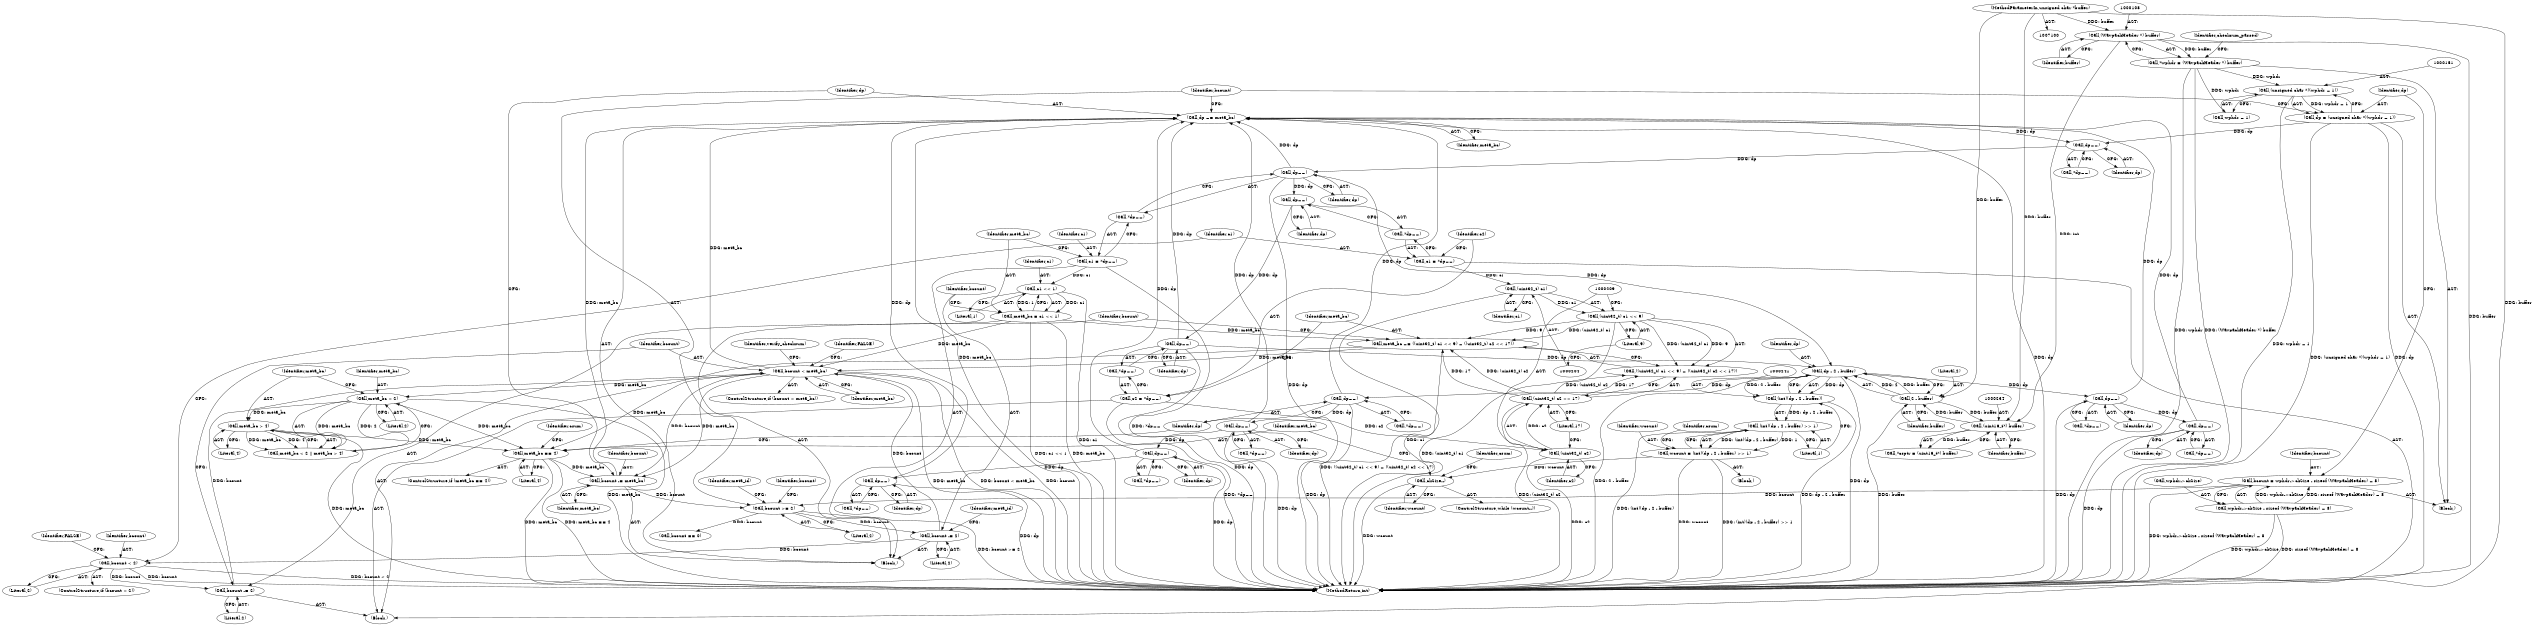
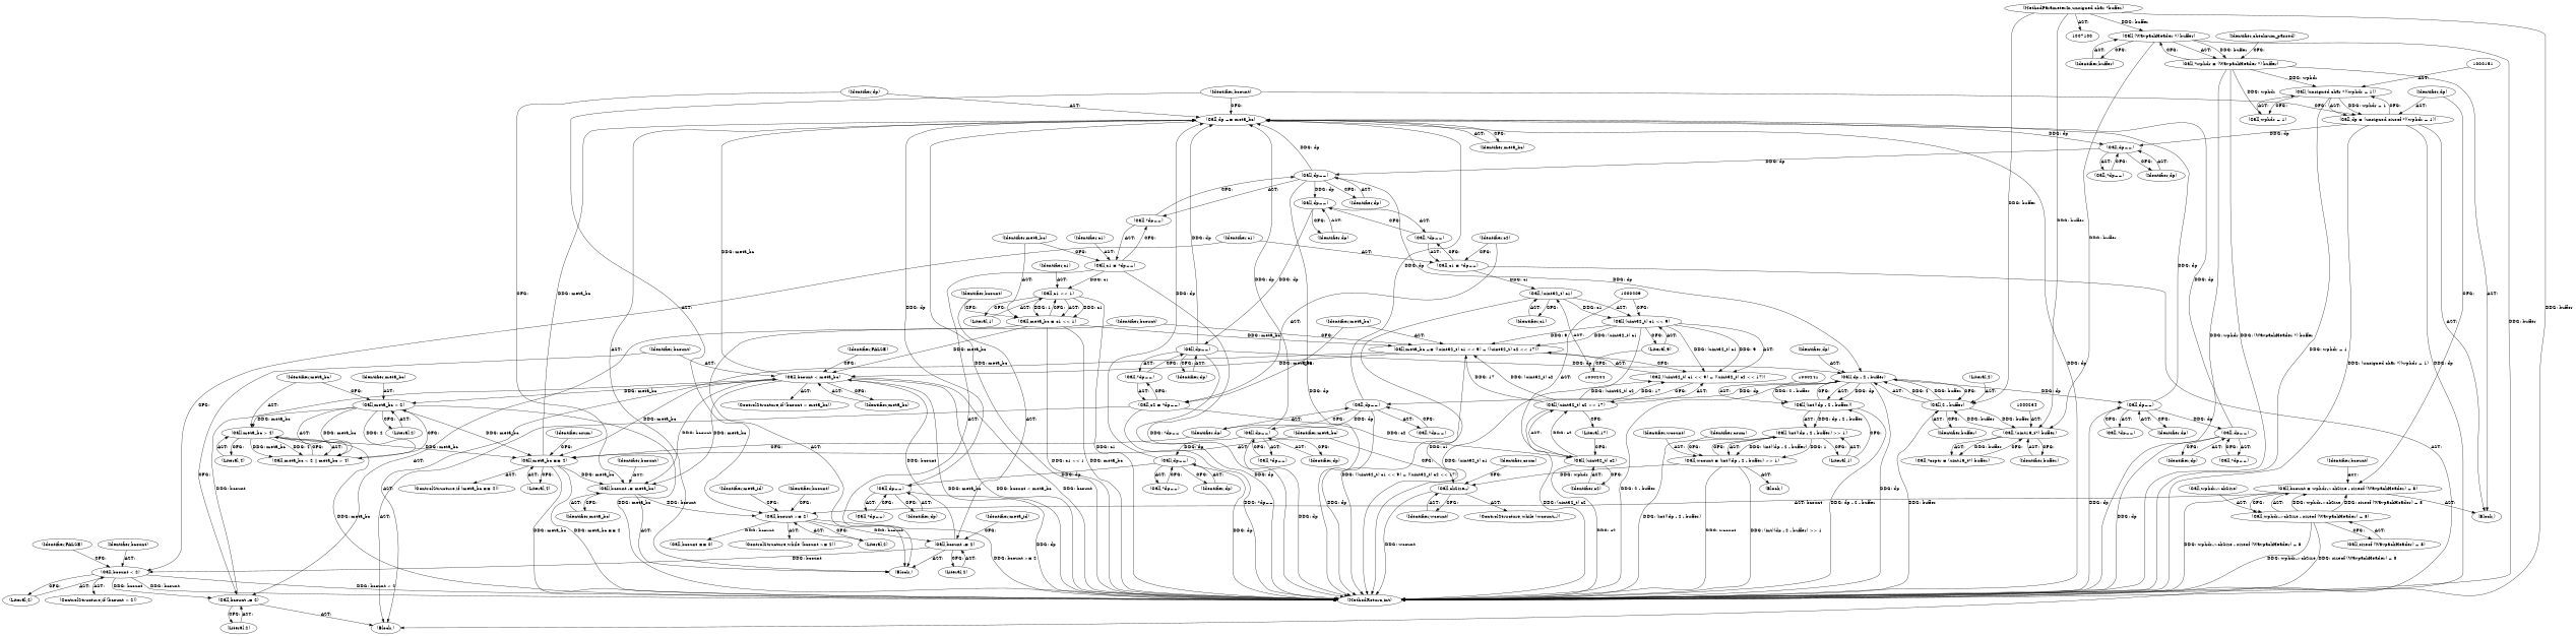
  digraph {
    n1 [label="(Call,dp += meta_bc)"]
    n2 [label="(Call,dp++)"]
    n3 [label="(Identifier,meta_bc)"]
    n4 [label="(MethodReturn,int)"]
    n5 [label="(Block,)"]
    n6 [label="(Call,dp++)"]
    n7 [label="(Call,*dp++)"]
    n8 [label="(Identifier,dp)"]
    n9 [label="(Call,bcount < meta_bc)"]
    n10 [label="(Call,bcount -= meta_bc)"]
    n11 [label="(Call,meta_bc == 4)"]
    n12 [label="(Call,meta_bc < 2)"]
    n13 [label="(Identifier,meta_bc)"]
    n14 [label="(ControlStructure,if (bcount < meta_bc))"]
    n15 [label="(Call,bcount >= 2)"]
    n16 [label="(Identifier,meta_bc)"]
    n17 [label="(ControlStructure,if (meta_bc == 4))"]
    n18 [label="(Literal,4)"]
    n19 [label="(Call,meta_bc > 4)"]
    n20 [label="(Call,meta_bc < 2 || meta_bc > 4)"]
    n21 [label="(Literal,2)"]
    n22 [label="(Call,bcount -= 2)"]
    n23 [label="(Call,bcount < 2)"]
    n24 [label="(Literal,2)"]
    n25 [label="(Call,bcount -= 2)"]
    n26 [label="(ControlStructure,if (bcount < 2))"]
    n27 [label="(Literal,2)"]
    n28 [label="(Call,bcount == 0)"]
+   n29 [label="(ControlStructure,while (bcount >= 2))"]
    n30 [label="(Literal,2)"]
    n31 [label="(Literal,4)"]
    n32 [label="(Call,bcount = wphdr->ckSize - sizeof (WavpackHeader) + 8)"]
    n33 [label="(Call,wphdr->ckSize - sizeof (WavpackHeader) + 8)"]
    n34 [label="(Block,)"]
+   n35 [label="(Call,sizeof (WavpackHeader) + 8)"]
    n36 [label="(Block,)"]
    n37 [label="(Literal,2)"]
    n38 [label="(Call,meta_bc += ((uint32_t) c1 << 9) + ((uint32_t) c2 << 17))"]
    n39 [label="(Call,((uint32_t) c1 << 9) + ((uint32_t) c2 << 17))"]
    n40 [label="(Call,(uint32_t) c2 << 17)"]
    n41 [label="(Call,(uint32_t) c1 << 9)"]
    n42 [label="(Literal,9)"]
    1000204
    n44 [label="(Call,(uint32_t) c1)"]
    n45 [label="(Identifier,c1)"]
    n46 [label="(Call,c1 = *dp++)"]
    n47 [label="(Call,*dp++)"]
    n48 [label="(Call,dp++)"]
    n49 [label="(Literal,17)"]
    n50 [label="(Call,(uint32_t) c2)"]
    n51 [label="(Identifier,c2)"]
    n52 [label="(Call,c2 = *dp++)"]
    n53 [label="(Call,*dp++)"]
    n54 [label="(Call,dp++)"]
    n55 [label="(Call,meta_bc = c1 << 1)"]
    n56 [label="(Call,c1 << 1)"]
    n57 [label="(Literal,1)"]
    n58 [label="(Call,c1 = *dp++)"]
    n59 [label="(Call,*dp++)"]
    n60 [label="(Call,dp++)"]
    n61 [label="(Call,dp++)"]
    n62 [label="(Call,*dp++)"]
    n63 [label="(Identifier,dp)"]
    n64 [label="(Call,dp++)"]
    n65 [label="(Identifier,dp)"]
    n66 [label="(Call,*dp++)"]
    n67 [label="(Call,dp++)"]
    n68 [label="(Call,*dp++)"]
    n69 [label="(Identifier,dp)"]
    n70 [label="(Call,dp - 2 - buffer)"]
    n71 [label="(Call,dp++)"]
    n72 [label="(Call,2 - buffer)"]
    n73 [label="(Call,(int)(dp - 2 - buffer))"]
    n74 [label="(Call,dp++)"]
    n75 [label="(Call,*dp++)"]
    n76 [label="(Identifier,dp)"]
    n77 [label="(Call,(uint16_t*) buffer)"]
    n78 [label="(Identifier,buffer)"]
    n79 [label="(Call,(int)(dp - 2 - buffer) >> 1)"]
    n80 [label="(Identifier,dp)"]
    n81 [label="(Identifier,dp)"]
-   n82 [label="(Call,dp = (unsigned char *)(wphdr + 1))"]
+   n82 [label="(Call,dp = (unsigned sizeof *)(wphdr + 1))"]
    n83 [label="(Call,(unsigned char *)(wphdr + 1))"]
    n84 [label="(Call,wphdr + 1)"]
    n85 [label="(Call,*wphdr = (WavpackHeader *) buffer)"]
    n86 [label="(Call,(WavpackHeader *) buffer)"]
    n87 [label="(Identifier,buffer)"]
    n88 [label="(Identifier,buffer)"]
    n89 [label="(Call,*csptr = (uint16_t*) buffer)"]
    n90 [label="(MethodParameterIn,unsigned char *buffer)"]
    n91 [label=1007100]
    n92 [label="(Identifier,dp)"]
    n93 [label="(Call,*dp++)"]
    n94 [label="(Identifier,dp)"]
    n95 [label="(Identifier,dp)"]
    n96 [label="(Call,*dp++)"]
    n97 [label="(Call,wcount = (int)(dp - 2 - buffer) >> 1)"]
    n98 [label="(Literal,1)"]
    n99 [label="(Call,ckSize--)"]
    n100 [label="(Block,)"]
    n101 [label="(ControlStructure,while (wcount--))"]
    n102 [label="(Identifier,wcount)"]
    n103 [label="(Identifier,c2)"]
    n104 [label="(Identifier,meta_id)"]
    n105 [label="(Identifier,checksum_passed)"]
    n106 [label="(Identifier,bcount)"]
    n107 [label="(Identifier,bcount)"]
    n108 [label="(Identifier,c1)"]
    n109 [label="(Identifier,bcount)"]
    n110 [label="(Call,wphdr->ckSize)"]
    n111 [label="(Identifier,meta_bc)"]
    n112 [label="(Identifier,bcount)"]
    n113 [label="(Identifier,bcount)"]
    n114 [label="(Identifier,FALSE)"]
    n115 [label="(Identifier,wcount)"]
    n116 [label="(Identifier,meta_bc)"]
    n117 [label="(Identifier,FALSE)"]
    n118 [label="(Identifier,csum)"]
    n119 [label="(Identifier,meta_bc)"]
    n120 [label="(Identifier,meta_bc)"]
    n121 [label="(Identifier,c1)"]
-   n122 [label="(Identifier,verify_checksum)"]
    n123 [label="(Identifier,bcount)"]
    n124 [label="(Identifier,dp)"]
    n125 [label="(Identifier,csum)"]
    n126 [label="(Identifier,dp)"]
    n127 [label="(Identifier,c1)"]
    n128 [label="(Identifier,bcount)"]
    n129 [label="(Identifier,meta_bc)"]
    n130 [label="(Identifier,csum)"]
    n131 [label="(Identifier,meta_id)"]
    n132 [label="(Identifier,dp)"]
    n133 [label="(Identifier,bcount)"]
    n134 [label="(Literal,2)"]
    1000209
    1000151
-   1000108
    1000234
    1000241
    n1 -> n2 [label="DDG: dp"]
    n1 -> n3 [label="CFG: "]
    n1 -> n4 [label="DDG: meta_bc"]
    n1 -> n4 [label="DDG: dp"]
    n1 -> n5 [label="AST: "]
    n2 -> n6 [label="DDG: dp"]
    n2 -> n7 [label="AST: "]
    n2 -> n8 [label="CFG: "]
    n3 -> n1 [label="AST: "]
    n6 -> n1 [label="DDG: dp"]
    n6 -> n4 [label="DDG: dp"]
    n6 -> n48 [label="DDG: dp"]
    n6 -> n59 [label="AST: "]
    n6 -> n70 [label="DDG: dp"]
    n6 -> n80 [label="CFG: "]
    n7 -> n2 [label="CFG: "]
    n8 -> n2 [label="AST: "]
    n9 -> n1 [label="DDG: meta_bc"]
    n9 -> n4 [label="DDG: bcount < meta_bc"]
    n9 -> n4 [label="DDG: bcount"]
    n9 -> n4 [label="DDG: meta_bc"]
    n9 -> n10 [label="DDG: meta_bc"]
    n9 -> n10 [label="DDG: bcount"]
    n9 -> n11 [label="DDG: meta_bc"]
    n9 -> n12 [label="DDG: meta_bc"]
    n9 -> n13 [label="CFG: "]
    n9 -> n14 [label="AST: "]
    n10 -> n5 [label="AST: "]
    n10 -> n15 [label="DDG: bcount"]
    n10 -> n16 [label="CFG: "]
-   n10 -> n1 [label="DDG: meta_bc"]
+   n11 -> n1 [label="DDG: meta_bc"]
    n11 -> n4 [label="DDG: meta_bc == 4"]
    n11 -> n4 [label="DDG: meta_bc"]
    n11 -> n10 [label="DDG: meta_bc"]
    n11 -> n17 [label="AST: "]
    n11 -> n18 [label="CFG: "]
    n12 -> n4 [label="DDG: meta_bc"]
    n12 -> n11 [label="DDG: meta_bc"]
    n12 -> n19 [label="DDG: meta_bc"]
    n12 -> n20 [label="AST: "]
    n12 -> n20 [label="DDG: meta_bc"]
    n12 -> n20 [label="DDG: 2"]
    n12 -> n21 [label="CFG: "]
    n13 -> n9 [label="AST: "]
    n15 -> n4 [label="DDG: bcount >= 2"]
    n15 -> n22 [label="DDG: bcount"]
    n15 -> n28 [label="DDG: bcount"]
+   n15 -> n29 [label="AST: "]
    n15 -> n30 [label="CFG: "]
    n16 -> n10 [label="AST: "]
    n18 -> n11 [label="AST: "]
    n19 -> n4 [label="DDG: meta_bc"]
    n19 -> n11 [label="DDG: meta_bc"]
    n19 -> n20 [label="AST: "]
    n19 -> n20 [label="DDG: meta_bc"]
    n19 -> n20 [label="DDG: 4"]
    n19 -> n31 [label="CFG: "]
    n20 -> n12 [label="CFG: "]
    n20 -> n19 [label="CFG: "]
    n21 -> n12 [label="AST: "]
    n22 -> n5 [label="AST: "]
    n22 -> n9 [label="DDG: bcount"]
    n22 -> n23 [label="DDG: bcount"]
    n22 -> n24 [label="CFG: "]
    n23 -> n4 [label="DDG: bcount"]
    n23 -> n4 [label="DDG: bcount < 2"]
    n23 -> n25 [label="DDG: bcount"]
    n23 -> n26 [label="AST: "]
    n23 -> n27 [label="CFG: "]
    n24 -> n22 [label="AST: "]
    n25 -> n9 [label="DDG: bcount"]
    n25 -> n36 [label="AST: "]
    n25 -> n37 [label="CFG: "]
    n27 -> n23 [label="AST: "]
    n30 -> n15 [label="AST: "]
    n31 -> n19 [label="AST: "]
    n32 -> n4 [label="DDG: wphdr->ckSize - sizeof (WavpackHeader) + 8"]
-   n32 -> n15 [label="DDG: bcount"]
+   n32 -> n15 [label="AST: bcount"]
    n32 -> n33 [label="CFG: "]
    n32 -> n34 [label="AST: "]
    n33 -> n4 [label="DDG: wphdr->ckSize"]
    n33 -> n4 [label="DDG: sizeof (WavpackHeader) + 8"]
    n33 -> n32 [label="AST: "]
    n33 -> n32 [label="DDG: wphdr->ckSize"]
    n33 -> n32 [label="DDG: sizeof (WavpackHeader) + 8"]
+   n33 -> n35 [label="CFG: "]
+   n35 -> n33 [label="AST: "]
    n37 -> n25 [label="AST: "]
    n38 -> n4 [label="DDG: ((uint32_t) c1 << 9) + ((uint32_t) c2 << 17)"]
    n38 -> n9 [label="DDG: meta_bc"]
    n38 -> n36 [label="AST: "]
    n38 -> n39 [label="CFG: "]
    n39 -> n38 [label="AST: "]
    n39 -> n40 [label="CFG: "]
    n40 -> n4 [label="DDG: (uint32_t) c2"]
    n40 -> n38 [label="DDG: (uint32_t) c2"]
    n40 -> n38 [label="DDG: 17"]
    n40 -> n39 [label="AST: "]
    n40 -> n39 [label="DDG: (uint32_t) c2"]
    n40 -> n39 [label="DDG: 17"]
    n40 -> n49 [label="CFG: "]
    n41 -> n4 [label="DDG: (uint32_t) c1"]
    n41 -> n38 [label="DDG: (uint32_t) c1"]
    n41 -> n38 [label="DDG: 9"]
    n41 -> n39 [label="AST: "]
    n41 -> n39 [label="DDG: (uint32_t) c1"]
    n41 -> n39 [label="DDG: 9"]
    n41 -> n42 [label="CFG: "]
    n42 -> n41 [label="AST: "]
    n42 -> 1000204 [label="CFG: "]
    1000204 -> n44 [label="AST: "]
    n44 -> n4 [label="DDG: c1"]
    n44 -> n41 [label="AST: "]
    n44 -> n41 [label="DDG: c1"]
    n44 -> n45 [label="CFG: "]
    n45 -> n44 [label="AST: "]
    n46 -> n36 [label="AST: "]
    n46 -> n44 [label="DDG: c1"]
    n46 -> n47 [label="CFG: "]
    n47 -> n46 [label="AST: "]
    n47 -> n48 [label="CFG: "]
    n48 -> n47 [label="AST: "]
    n48 -> n54 [label="DDG: dp"]
    n48 -> n81 [label="CFG: "]
-   n49 -> n40 [label="AST: "]
    n49 -> n50 [label="CFG: "]
    n50 -> n4 [label="DDG: c2"]
    n50 -> n40 [label="AST: "]
    n50 -> n40 [label="DDG: c2"]
    n50 -> n51 [label="CFG: "]
    n51 -> n50 [label="AST: "]
    n52 -> n4 [label="DDG: *dp++"]
    n52 -> n36 [label="AST: "]
    n52 -> n50 [label="DDG: c2"]
    n52 -> n53 [label="CFG: "]
    n53 -> n52 [label="AST: "]
    n53 -> n54 [label="CFG: "]
    n54 -> n1 [label="DDG: dp"]
    n54 -> n4 [label="DDG: dp"]
    n54 -> n53 [label="AST: "]
    n54 -> n70 [label="DDG: dp"]
    n54 -> n94 [label="CFG: "]
    n55 -> n4 [label="DDG: c1 << 1"]
    n55 -> n4 [label="DDG: meta_bc"]
    n55 -> n5 [label="AST: "]
    n55 -> n9 [label="DDG: meta_bc"]
    n55 -> n38 [label="DDG: meta_bc"]
    n55 -> n56 [label="CFG: "]
    n56 -> n4 [label="DDG: c1"]
    n56 -> n55 [label="AST: "]
    n56 -> n55 [label="DDG: c1"]
    n56 -> n55 [label="DDG: 1"]
    n56 -> n57 [label="CFG: "]
    n57 -> n56 [label="AST: "]
    n58 -> n4 [label="DDG: *dp++"]
    n58 -> n5 [label="AST: "]
    n58 -> n56 [label="DDG: c1"]
    n58 -> n59 [label="CFG: "]
    n59 -> n6 [label="CFG: "]
    n59 -> n58 [label="AST: "]
    n60 -> n1 [label="DDG: dp"]
    n60 -> n4 [label="DDG: dp"]
    n60 -> n61 [label="DDG: dp"]
    n60 -> n62 [label="AST: "]
    n60 -> n63 [label="CFG: "]
    n61 -> n1 [label="DDG: dp"]
    n61 -> n4 [label="DDG: dp"]
    n61 -> n64 [label="DDG: dp"]
    n61 -> n65 [label="CFG: "]
    n61 -> n66 [label="AST: "]
    n62 -> n60 [label="CFG: "]
    n63 -> n60 [label="AST: "]
    n64 -> n1 [label="DDG: dp"]
    n64 -> n4 [label="DDG: dp"]
    n64 -> n95 [label="CFG: "]
    n64 -> n96 [label="AST: "]
    n65 -> n61 [label="AST: "]
    n66 -> n61 [label="CFG: "]
    n67 -> n1 [label="DDG: dp"]
    n67 -> n4 [label="DDG: dp"]
    n67 -> n60 [label="DDG: dp"]
    n67 -> n68 [label="AST: "]
    n67 -> n69 [label="CFG: "]
    n68 -> n67 [label="CFG: "]
    n69 -> n11 [label="CFG: "]
    n69 -> n67 [label="AST: "]
    n70 -> n4 [label="DDG: 2 - buffer"]
    n70 -> n4 [label="DDG: dp"]
    n70 -> n67 [label="DDG: dp"]
    n70 -> n71 [label="DDG: dp"]
    n70 -> n72 [label="CFG: "]
    n70 -> n73 [label="AST: "]
    n70 -> n73 [label="DDG: dp"]
    n70 -> n73 [label="DDG: 2 - buffer"]
    n71 -> n1 [label="DDG: dp"]
    n71 -> n4 [label="DDG: dp"]
    n71 -> n74 [label="DDG: dp"]
    n71 -> n75 [label="AST: "]
    n71 -> n76 [label="CFG: "]
    n72 -> n4 [label="DDG: buffer"]
    n72 -> n70 [label="AST: "]
    n72 -> n70 [label="DDG: 2"]
    n72 -> n70 [label="DDG: buffer"]
    n72 -> n77 [label="DDG: buffer"]
    n72 -> n78 [label="CFG: "]
    n73 -> n4 [label="DDG: dp - 2 - buffer"]
    n73 -> n70 [label="CFG: "]
    n73 -> n79 [label="AST: "]
    n73 -> n79 [label="DDG: dp - 2 - buffer"]
    n74 -> n1 [label="DDG: dp"]
    n74 -> n4 [label="DDG: dp"]
    n74 -> n92 [label="CFG: "]
    n74 -> n93 [label="AST: "]
    n75 -> n71 [label="CFG: "]
    n76 -> n71 [label="AST: "]
    n77 -> n72 [label="DDG: buffer"]
    n77 -> n88 [label="CFG: "]
    n77 -> n89 [label="AST: "]
    n77 -> n89 [label="DDG: buffer"]
    n78 -> n72 [label="AST: "]
    n79 -> n4 [label="DDG: (int)(dp - 2 - buffer)"]
    n79 -> n97 [label="AST: "]
    n79 -> n97 [label="DDG: (int)(dp - 2 - buffer)"]
    n79 -> n97 [label="DDG: 1"]
    n79 -> n98 [label="CFG: "]
    n80 -> n6 [label="AST: "]
    n81 -> n48 [label="AST: "]
    n82 -> n2 [label="DDG: dp"]
    n82 -> n4 [label="DDG: dp"]
    n82 -> n4 [label="DDG: (unsigned char *)(wphdr + 1)"]
    n82 -> n34 [label="AST: "]
    n82 -> n83 [label="CFG: "]
    n83 -> n4 [label="DDG: wphdr + 1"]
    n83 -> n82 [label="AST: "]
    n83 -> n82 [label="DDG: wphdr + 1"]
    n83 -> n84 [label="CFG: "]
    n84 -> n83 [label="AST: "]
    n85 -> n4 [label="DDG: (WavpackHeader *) buffer"]
    n85 -> n4 [label="DDG: wphdr"]
    n85 -> n34 [label="AST: "]
    n85 -> n83 [label="DDG: wphdr"]
    n85 -> n84 [label="DDG: wphdr"]
    n85 -> n86 [label="CFG: "]
    n86 -> n4 [label="DDG: buffer"]
-   n86 -> n77 [label="DDG: int"]
+   n86 -> n77 [label="DDG: buffer"]
    n86 -> n85 [label="AST: "]
    n86 -> n85 [label="DDG: buffer"]
    n86 -> n87 [label="CFG: "]
    n87 -> n86 [label="AST: "]
    n88 -> n77 [label="AST: "]
    n89 -> n77 [label="CFG: "]
    n90 -> n4 [label="DDG: buffer"]
    n90 -> n72 [label="DDG: buffer"]
    n90 -> n77 [label="DDG: buffer"]
    n90 -> n86 [label="DDG: buffer"]
    n90 -> n91 [label="AST: "]
    n92 -> n74 [label="AST: "]
    n93 -> n74 [label="CFG: "]
    n94 -> n54 [label="AST: "]
    n95 -> n64 [label="AST: "]
    n96 -> n64 [label="CFG: "]
    n97 -> n4 [label="DDG: (int)(dp - 2 - buffer) >> 1"]
    n97 -> n4 [label="DDG: wcount"]
    n97 -> n79 [label="CFG: "]
-   n97 -> n99 [label="DDG: wcount"]
+   n97 -> n99 [label="DDG: wphdr"]
    n97 -> n100 [label="AST: "]
    n98 -> n73 [label="CFG: "]
    n98 -> n79 [label="AST: "]
    n99 -> n4 [label="DDG: wcount"]
    n99 -> n101 [label="AST: "]
    n99 -> n102 [label="CFG: "]
    n102 -> n99 [label="AST: "]
    n103 -> n46 [label="CFG: "]
    n103 -> n52 [label="AST: "]
    n104 -> n22 [label="CFG: "]
    n105 -> n85 [label="CFG: "]
    n106 -> n15 [label="CFG: "]
    n107 -> n9 [label="AST: "]
    n107 -> n25 [label="CFG: "]
    n108 -> n58 [label="AST: "]
    n109 -> n25 [label="AST: "]
    n109 -> n38 [label="CFG: "]
    n110 -> n33 [label="AST: "]
    n111 -> n12 [label="CFG: "]
    n111 -> n19 [label="AST: "]
    n112 -> n22 [label="AST: "]
    n112 -> n55 [label="CFG: "]
    n113 -> n23 [label="AST: "]
    n114 -> n9 [label="CFG: "]
    n115 -> n97 [label="AST: "]
    n116 -> n55 [label="AST: "]
    n116 -> n58 [label="CFG: "]
    n117 -> n23 [label="CFG: "]
    n118 -> n97 [label="CFG: "]
    n119 -> n12 [label="AST: "]
    n120 -> n11 [label="AST: "]
    n120 -> n99 [label="CFG: "]
    n121 -> n56 [label="AST: "]
-   n122 -> n9 [label="CFG: "]
    n123 -> n10 [label="AST: "]
    n124 -> n32 [label="CFG: "]
    n124 -> n82 [label="AST: "]
    n125 -> n11 [label="CFG: "]
    n126 -> n70 [label="AST: "]
    n127 -> n23 [label="CFG: "]
    n127 -> n46 [label="AST: "]
    n128 -> n1 [label="CFG: "]
    n128 -> n15 [label="AST: "]
    n128 -> n82 [label="CFG: "]
    n129 -> n38 [label="AST: "]
    n129 -> n52 [label="CFG: "]
    n130 -> n99 [label="CFG: "]
    n131 -> n15 [label="CFG: "]
    n132 -> n1 [label="AST: "]
    n132 -> n10 [label="CFG: "]
    n133 -> n32 [label="AST: "]
    n134 -> n72 [label="AST: "]
    1000209 -> n41 [label="CFG: "]
    1000209 -> n50 [label="AST: "]
    1000151 -> n83 [label="AST: "]
-   1000108 -> n86 [label="AST: "]
    1000234 -> n77 [label="AST: "]
    1000241 -> n73 [label="AST: "]
  }
